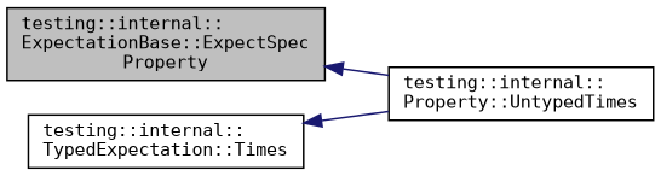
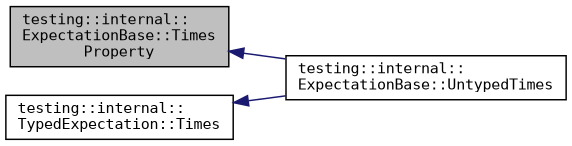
  digraph {
    fontname="DejaVu Sans Mono"
    rankdir=LR
    node [color=black fillcolor=white fontname="DejaVu Sans Mono" fontsize=10 shape=record style=filled]
    edge [color=midnightblue dir=back fontname="DejaVu Sans Mono" fontsize=10 labelfontname=Helvetica labelfontsize=10 style=solid]
-   n1 [fillcolor=grey75 fontcolor=black height=0.2 label="testing::internal::\lExpectationBase::ExpectSpec\lProperty" width=0.4]
-   n2 [height=0.2 label="testing::internal::\lProperty::UntypedTimes" width=0.4]
+   n1 [fillcolor=grey75 fontcolor=black height=0.2 label="testing::internal::\lExpectationBase::Times\lProperty" width=0.4]
+   n2 [height=0.2 label="testing::internal::\lExpectationBase::UntypedTimes" width=0.4]
    n3 [height=0.2 label="testing::internal::\lTypedExpectation::Times" width=0.4]
    n1 -> n2
    n3 -> n2
  }
